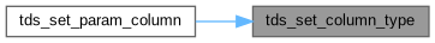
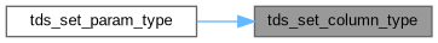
  digraph {
    rankdir=RL
    fontname="Liberation Sans"
    node [fontname="Liberation Sans" fontsize=10 shape=box style=filled]
    n1 [color=gray40 fillcolor=grey60 fontcolor=black height=0.2 label=tds_set_column_type width=0.4]
-   n2 [color=grey40 fillcolor=white height=0.2 label=tds_set_param_column width=0.4]
+   n2 [color=grey40 fillcolor=white height=0.2 label=tds_set_param_type width=0.4]
    n1 -> n2 [color=steelblue1 dir=back fontname="Liberation Sans" fontsize=10 labelfontname=Helvetica labelfontsize=10 style=solid]
  }
